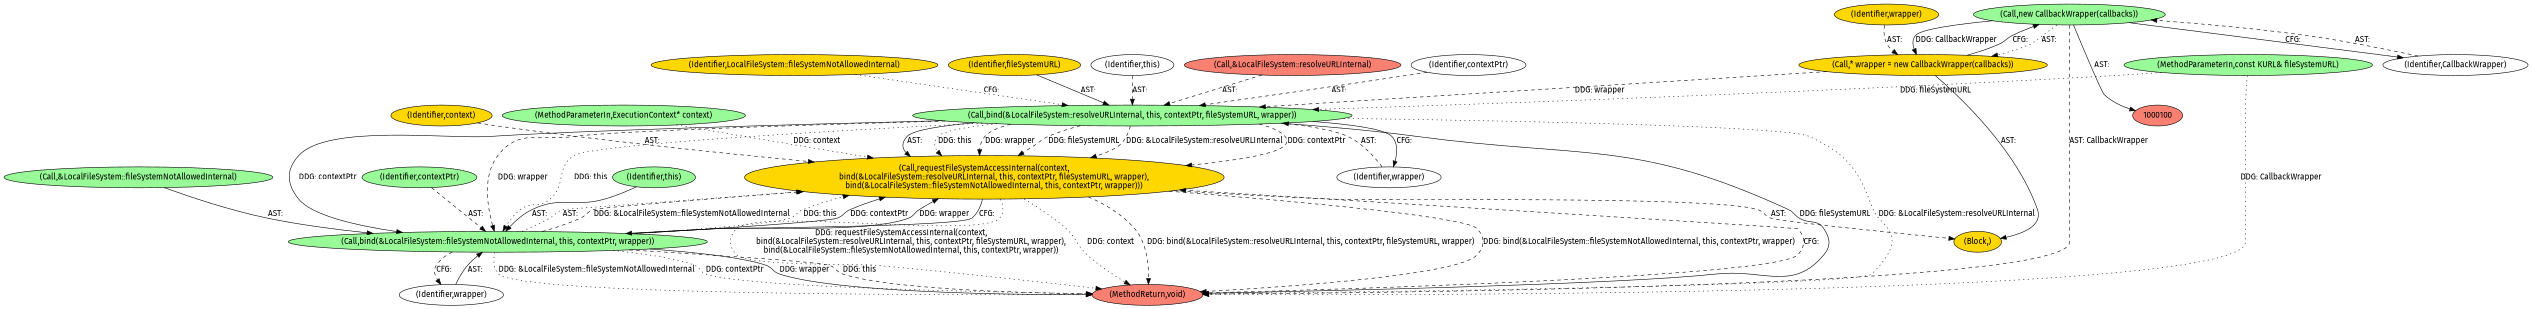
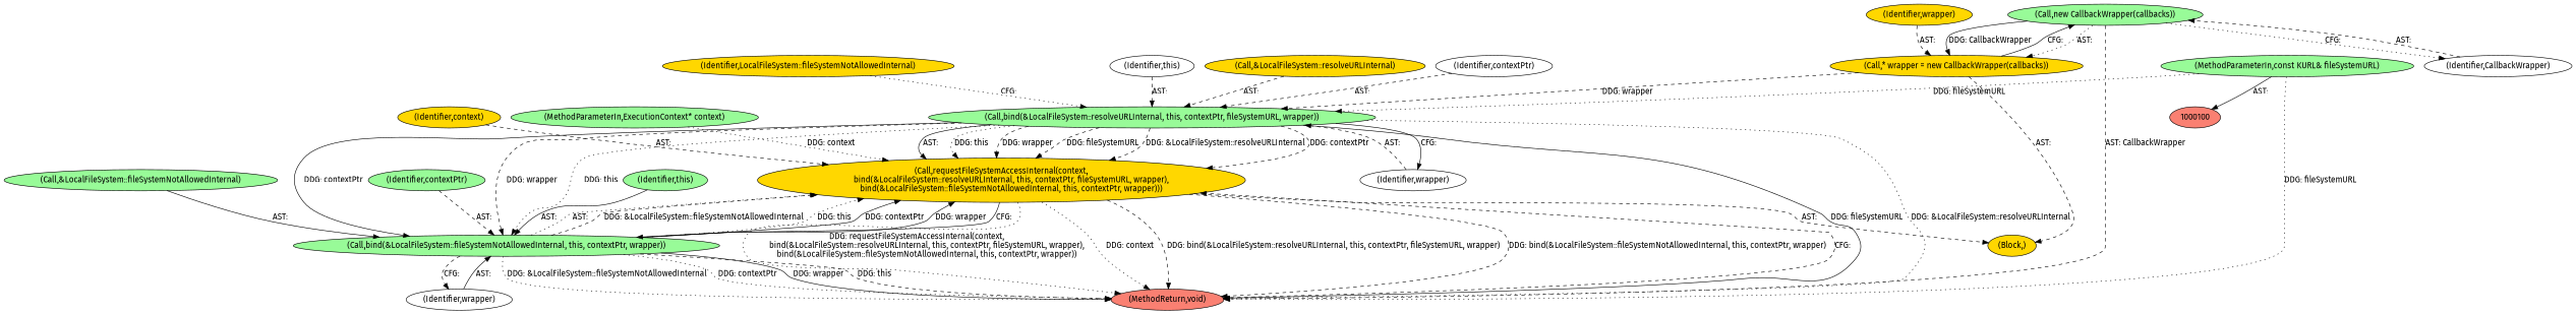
  digraph {
    fontname="Fira Sans"
    node [fillcolor=palegreen fontname="Fira Sans" style=filled]
    edge [fontname="Fira Sans" style=dashed]
    n1 [label="(Call,bind(&LocalFileSystem::resolveURLInternal, this, contextPtr, fileSystemURL, wrapper))"]
    n2 [fillcolor=gold label="(Call,requestFileSystemAccessInternal(context,\n         bind(&LocalFileSystem::resolveURLInternal, this, contextPtr, fileSystemURL, wrapper),\n         bind(&LocalFileSystem::fileSystemNotAllowedInternal, this, contextPtr, wrapper)))"]
    n3 [label="(Call,bind(&LocalFileSystem::fileSystemNotAllowedInternal, this, contextPtr, wrapper))"]
    n4 [fillcolor=salmon label="(MethodReturn,void)"]
    n5 [fillcolor=white label="(Identifier,wrapper)"]
    n6 [fillcolor=gold label="(Block,)"]
    n7 [fillcolor=white label="(Identifier,wrapper)"]
    n8 [label="(MethodParameterIn,const KURL& fileSystemURL)"]
    1000100 [fillcolor=salmon]
    n10 [fillcolor=gold label="(Call,* wrapper = new CallbackWrapper(callbacks))"]
    n11 [label="(Call,new CallbackWrapper(callbacks))"]
    n12 [fillcolor=white label="(Identifier,CallbackWrapper)"]
    n13 [fillcolor=gold label="(Identifier,wrapper)"]
    n14 [fillcolor=gold label="(Identifier,LocalFileSystem::fileSystemNotAllowedInternal)"]
    n15 [label="(Identifier,this)"]
-   n16 [fillcolor=gold label="(Identifier,fileSystemURL)"]
    n17 [fillcolor=white label="(Identifier,this)"]
    n18 [label="(Call,&LocalFileSystem::fileSystemNotAllowedInternal)"]
-   n19 [fillcolor=salmon label="(Call,&LocalFileSystem::resolveURLInternal)"]
+   n19 [fillcolor=gold label="(Call,&LocalFileSystem::resolveURLInternal)"]
    n20 [fillcolor=white label="(Identifier,contextPtr)"]
    n21 [label="(MethodParameterIn,ExecutionContext* context)"]
    n22 [fillcolor=gold label="(Identifier,context)"]
    n23 [label="(Identifier,contextPtr)"]
    n1 -> n2 [label="AST: " style=solid]
    n1 -> n2 [label="DDG: this" style=dotted]
    n1 -> n2 [label="DDG: wrapper"]
    n1 -> n2 [label="DDG: fileSystemURL"]
    n1 -> n2 [label="DDG: &LocalFileSystem::resolveURLInternal"]
    n1 -> n2 [label="DDG: contextPtr"]
    n1 -> n3 [label="DDG: this" style=dotted]
    n1 -> n3 [label="DDG: contextPtr" style=solid]
    n1 -> n3 [label="DDG: wrapper"]
    n1 -> n4 [label="DDG: &LocalFileSystem::resolveURLInternal" style=dotted]
    n1 -> n4 [label="DDG: fileSystemURL" style=solid]
    n1 -> n5 [label="CFG: " style=solid]
    n2 -> n3 [label="CFG: " style=solid]
    n2 -> n4 [label="DDG: requestFileSystemAccessInternal(context,\n         bind(&LocalFileSystem::resolveURLInternal, this, contextPtr, fileSystemURL, wrapper),\n         bind(&LocalFileSystem::fileSystemNotAllowedInternal, this, contextPtr, wrapper))" style=dotted]
    n2 -> n4 [label="DDG: context" style=dotted]
    n2 -> n4 [label="DDG: bind(&LocalFileSystem::resolveURLInternal, this, contextPtr, fileSystemURL, wrapper)"]
    n2 -> n4 [label="DDG: bind(&LocalFileSystem::fileSystemNotAllowedInternal, this, contextPtr, wrapper)"]
    n2 -> n6 [label="AST: "]
    n3 -> n2 [label="AST: " style=dotted]
    n3 -> n2 [label="DDG: &LocalFileSystem::fileSystemNotAllowedInternal"]
    n3 -> n2 [label="DDG: this" style=dotted]
    n3 -> n2 [label="DDG: contextPtr" style=solid]
    n3 -> n2 [label="DDG: wrapper" style=solid]
    n3 -> n4 [label="DDG: wrapper" style=solid]
    n3 -> n4 [label="DDG: this"]
    n3 -> n4 [label="DDG: &LocalFileSystem::fileSystemNotAllowedInternal" style=dotted]
    n3 -> n4 [label="DDG: contextPtr" style=dotted]
    n3 -> n7 [label="CFG: "]
    n4 -> n2 [label="CFG: "]
    n5 -> n1 [label="AST: "]
    n7 -> n3 [label="AST: " style=solid]
    n8 -> n1 [label="DDG: fileSystemURL" style=dotted]
-   n8 -> n4 [label="DDG: CallbackWrapper" style=dotted]
-   n11 -> 1000100 [label="AST: " style=solid]
+   n8 -> n4 [label="DDG: fileSystemURL" style=dotted]
+   n8 -> 1000100 [label="AST: " style=solid]
    n10 -> n1 [label="DDG: wrapper"]
-   n10 -> n6 [label="AST: " style=solid]
+   n10 -> n6 [label="AST: "]
    n10 -> n11 [label="CFG: " style=solid]
    n11 -> n4 [label="AST: CallbackWrapper"]
    n11 -> n10 [label="AST: " style=dotted]
    n11 -> n10 [label="DDG: CallbackWrapper" style=solid]
-   n11 -> n12 [label="CFG: " style=solid]
+   n11 -> n12 [label="CFG: " style=dotted]
    n12 -> n11 [label="AST: "]
    n13 -> n10 [label="AST: "]
    n14 -> n1 [label="CFG: " style=dotted]
    n15 -> n3 [label="AST: " style=solid]
-   n16 -> n1 [label="AST: " style=solid]
    n17 -> n1 [label="AST: "]
    n18 -> n3 [label="AST: " style=solid]
    n19 -> n1 [label="AST: "]
    n20 -> n1 [label="AST: "]
    n21 -> n2 [label="DDG: context" style=dotted]
    n22 -> n2 [label="AST: "]
    n23 -> n3 [label="AST: "]
  }
